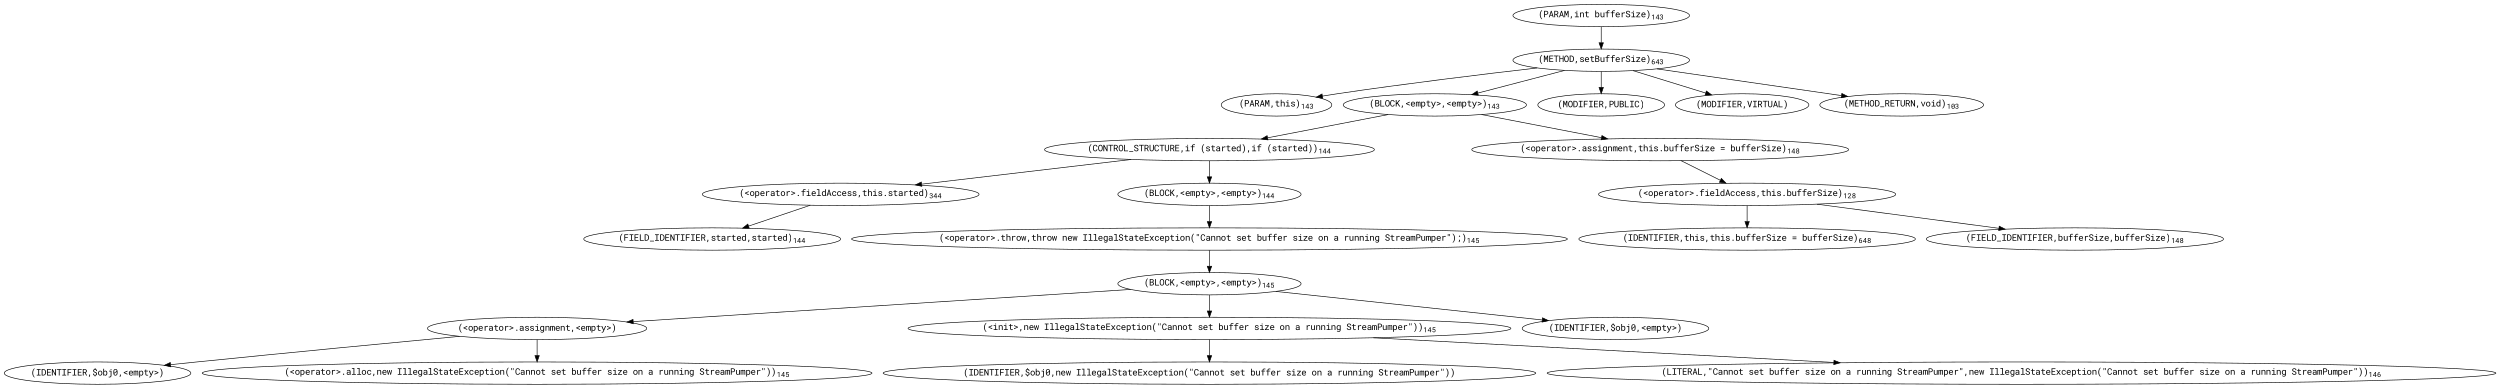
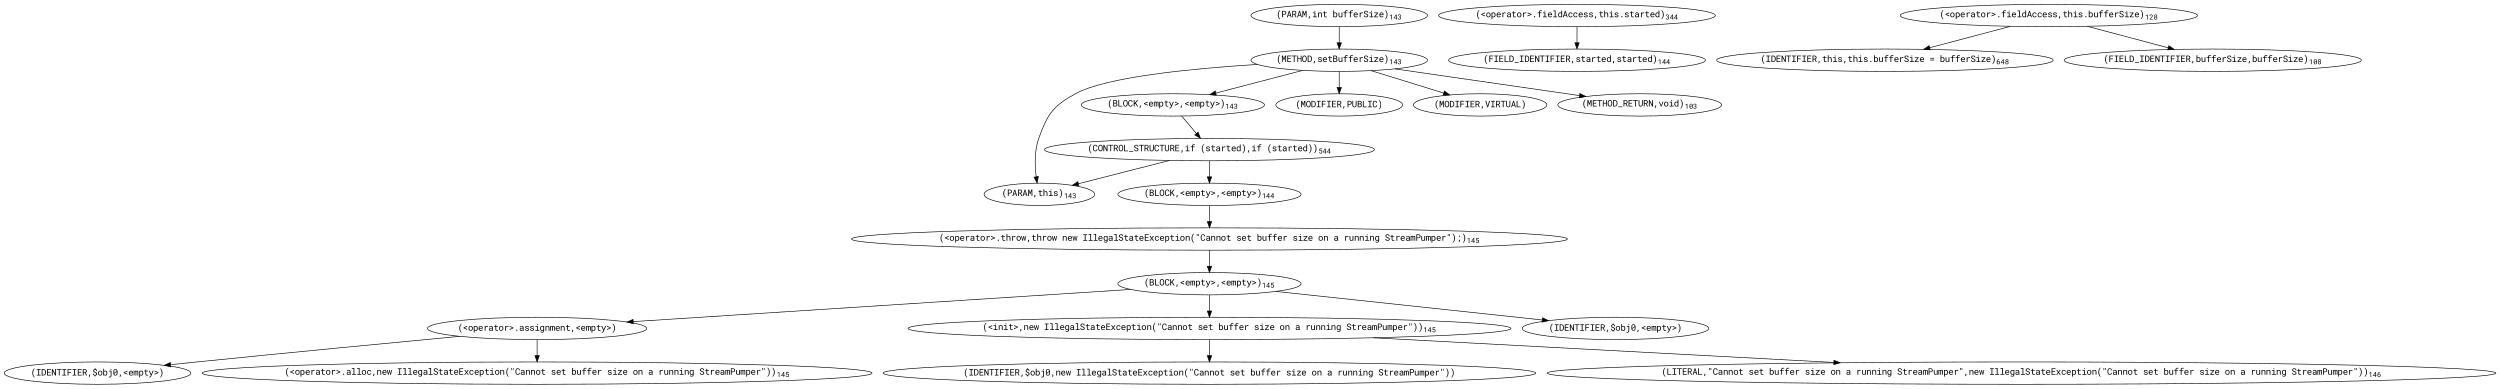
  digraph {
    fontname="Roboto Mono"
    node [fontname="Roboto Mono"]
    edge [fontname="Roboto Mono"]
-   n1 [label=<(METHOD,setBufferSize)<SUB>643</SUB>>]
+   n1 [label=<(METHOD,setBufferSize)<SUB>143</SUB>>]
    n2 [label=<(PARAM,this)<SUB>143</SUB>>]
    n3 [label=<(BLOCK,&lt;empty&gt;,&lt;empty&gt;)<SUB>143</SUB>>]
    n4 [label=<(MODIFIER,PUBLIC)>]
    n5 [label=<(MODIFIER,VIRTUAL)>]
    n6 [label=<(METHOD_RETURN,void)<SUB>103</SUB>>]
    n7 [label=<(PARAM,int bufferSize)<SUB>143</SUB>>]
-   n8 [label=<(CONTROL_STRUCTURE,if (started),if (started))<SUB>144</SUB>>]
-   n9 [label=<(&lt;operator&gt;.assignment,this.bufferSize = bufferSize)<SUB>148</SUB>>]
+   n8 [label=<(CONTROL_STRUCTURE,if (started),if (started))<SUB>544</SUB>>]
    n10 [label=<(&lt;operator&gt;.fieldAccess,this.started)<SUB>344</SUB>>]
    n11 [label=<(BLOCK,&lt;empty&gt;,&lt;empty&gt;)<SUB>144</SUB>>]
    n12 [label=<(&lt;operator&gt;.fieldAccess,this.bufferSize)<SUB>128</SUB>>]
    n13 [label=<(FIELD_IDENTIFIER,started,started)<SUB>144</SUB>>]
    n14 [label=<(&lt;operator&gt;.throw,throw new IllegalStateException(&quot;Cannot set buffer size on a running StreamPumper&quot;);)<SUB>145</SUB>>]
    n15 [label=<(BLOCK,&lt;empty&gt;,&lt;empty&gt;)<SUB>145</SUB>>]
    n16 [label=<(&lt;operator&gt;.assignment,&lt;empty&gt;)>]
    n17 [label=<(&lt;init&gt;,new IllegalStateException(&quot;Cannot set buffer size on a running StreamPumper&quot;))<SUB>145</SUB>>]
    n18 [label=<(IDENTIFIER,$obj0,&lt;empty&gt;)>]
    n19 [label=<(IDENTIFIER,$obj0,&lt;empty&gt;)>]
    n20 [label=<(&lt;operator&gt;.alloc,new IllegalStateException(&quot;Cannot set buffer size on a running StreamPumper&quot;))<SUB>145</SUB>>]
    n21 [label=<(IDENTIFIER,$obj0,new IllegalStateException(&quot;Cannot set buffer size on a running StreamPumper&quot;))>]
    n22 [label=<(LITERAL,&quot;Cannot set buffer size on a running StreamPumper&quot;,new IllegalStateException(&quot;Cannot set buffer size on a running StreamPumper&quot;))<SUB>146</SUB>>]
    n23 [label=<(IDENTIFIER,this,this.bufferSize = bufferSize)<SUB>648</SUB>>]
-   n24 [label=<(FIELD_IDENTIFIER,bufferSize,bufferSize)<SUB>148</SUB>>]
+   n24 [label=<(FIELD_IDENTIFIER,bufferSize,bufferSize)<SUB>108</SUB>>]
    n1 -> n2
    n1 -> n3
    n1 -> n4
    n1 -> n5
    n1 -> n6
    n3 -> n8
-   n3 -> n9
    n7 -> n1
-   n8 -> n10
+   n8 -> n2
    n8 -> n11
-   n9 -> n12
    n10 -> n13
    n11 -> n14
    n12 -> n23
    n12 -> n24
    n14 -> n15
    n15 -> n16
    n15 -> n17
    n15 -> n18
    n16 -> n19
    n16 -> n20
    n17 -> n21
    n17 -> n22
  }
